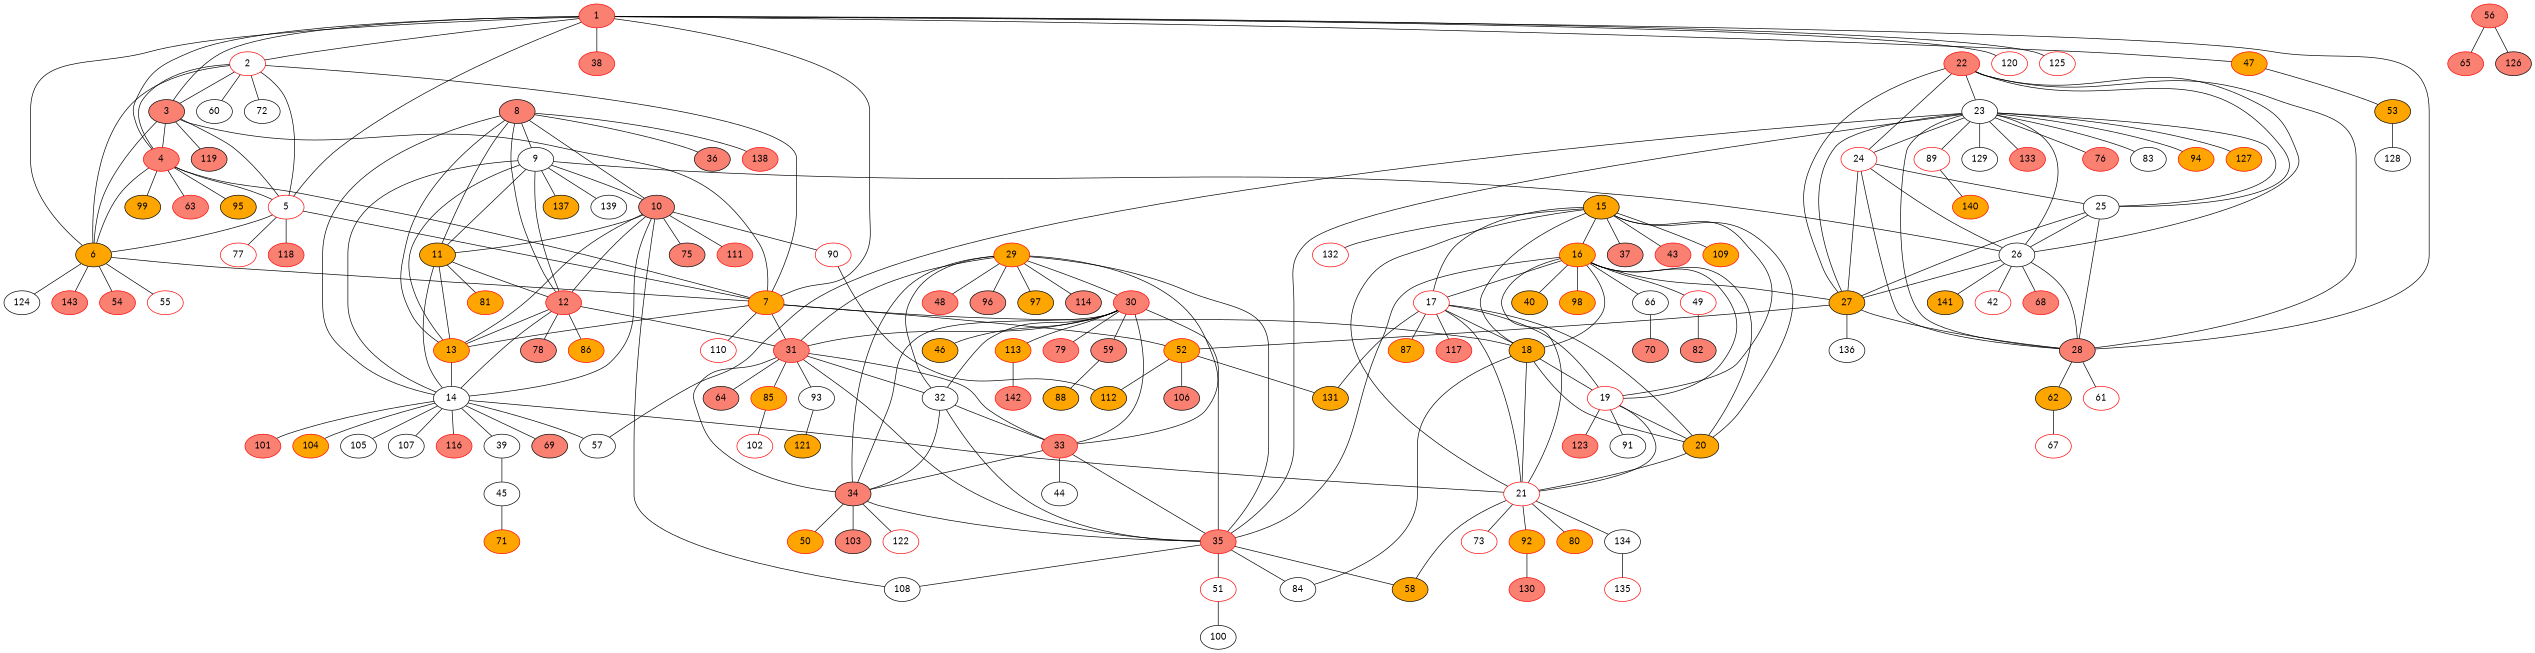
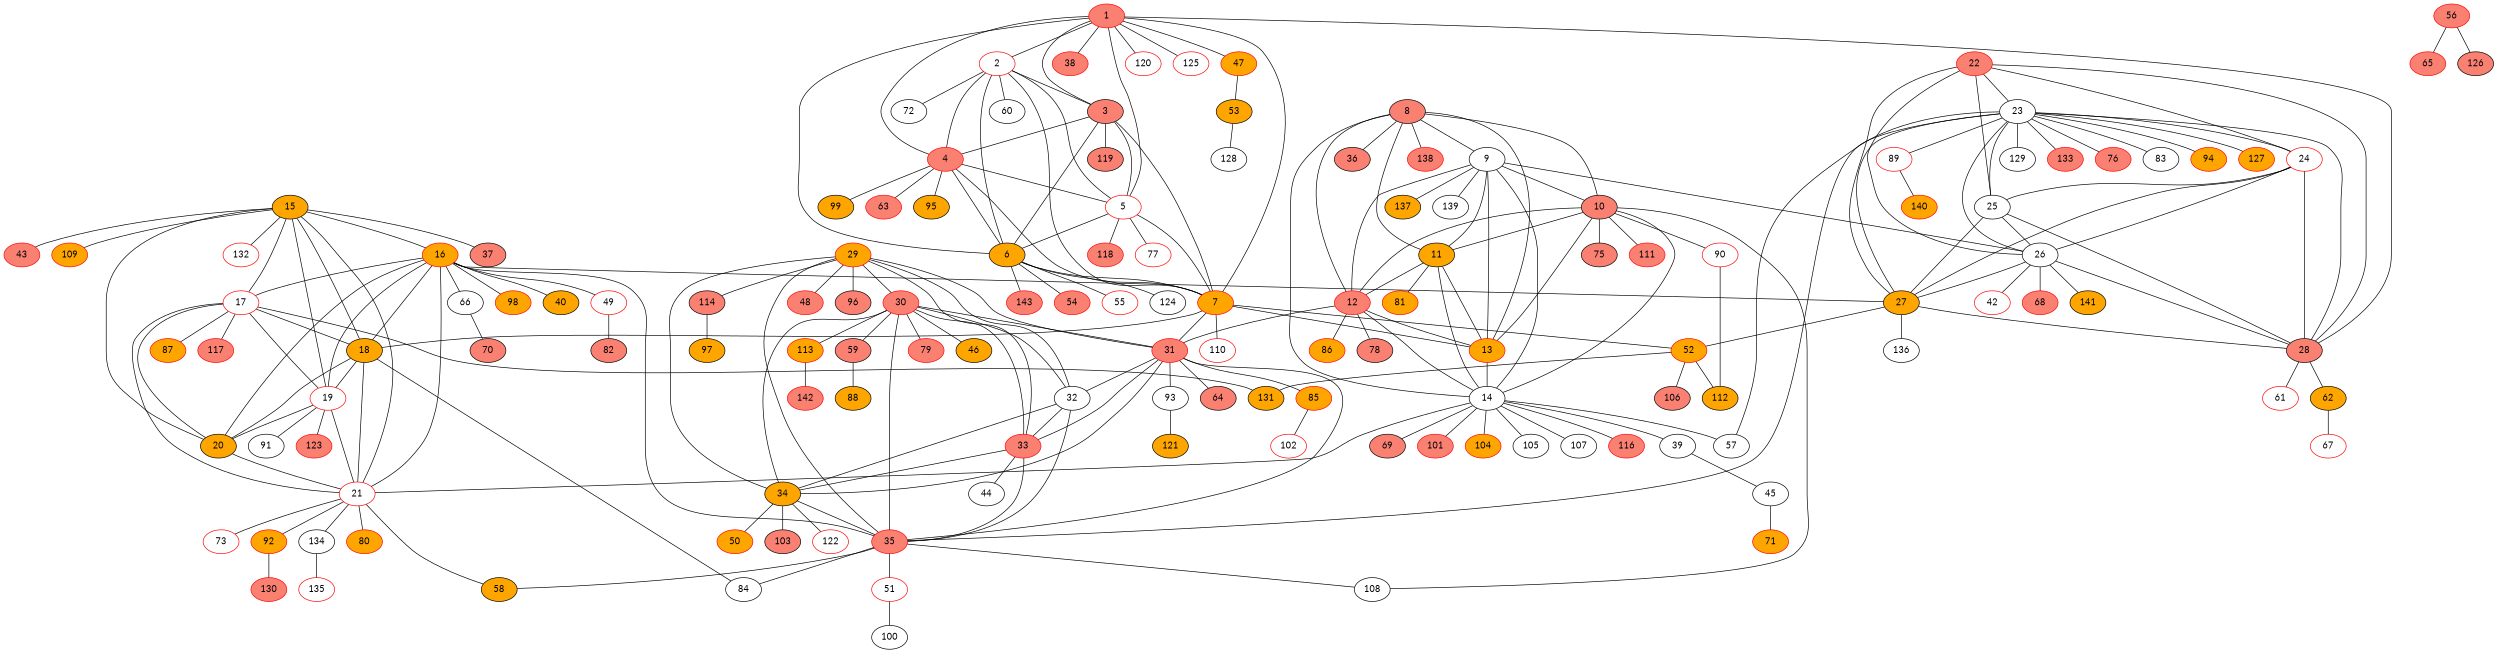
  graph {
    fontname=Lato
    node [color=red fillcolor=white fontname=Lato style=filled]
    edge [fontname=Lato]
    1 [fillcolor=salmon]
    2
    3 [color=black fillcolor=salmon]
    4 [fillcolor=salmon]
    5
    6 [color=black fillcolor=orange]
    7 [fillcolor=orange]
    28 [color=black fillcolor=salmon]
    38 [fillcolor=salmon]
    47 [fillcolor=orange]
    120
    125
    60 [color=black]
    72 [color=black]
    119 [color=black fillcolor=salmon]
    63 [fillcolor=salmon]
    95 [color=black fillcolor=orange]
    99 [color=black fillcolor=orange]
    77
    118 [fillcolor=salmon]
    54 [fillcolor=salmon]
    55
    124 [color=black]
    143 [fillcolor=salmon]
    13 [fillcolor=orange]
    18 [color=black fillcolor=orange]
    31 [fillcolor=salmon]
    52 [fillcolor=orange]
    110
    61
    62 [color=black fillcolor=orange]
    53 [color=black fillcolor=orange]
    14 [color=black]
    21
    19
    20 [color=black fillcolor=orange]
    84 [color=black]
    35 [fillcolor=salmon]
    32 [color=black]
    33 [fillcolor=salmon]
-   34 [color=black fillcolor=salmon]
+   34 [color=black fillcolor=orange]
    64 [color=black fillcolor=salmon]
    85 [fillcolor=orange]
    93 [color=black]
    131 [color=black fillcolor=orange]
    106 [color=black fillcolor=salmon]
    112 [color=black fillcolor=orange]
    8 [color=black fillcolor=salmon]
    9 [color=black]
    10 [color=black fillcolor=salmon]
    11 [color=black fillcolor=orange]
    12 [fillcolor=salmon]
    36 [color=black fillcolor=salmon]
    138 [fillcolor=salmon]
    26 [color=black]
    137 [color=black fillcolor=orange]
    139 [color=black]
    75 [color=black fillcolor=salmon]
    90
    108 [color=black]
    111 [fillcolor=salmon]
    81 [fillcolor=orange]
    78 [color=black fillcolor=salmon]
    86 [fillcolor=orange]
    39 [color=black]
    57 [color=black]
    69 [color=black fillcolor=salmon]
    101 [fillcolor=salmon]
    104 [fillcolor=orange]
    105 [color=black]
    107 [color=black]
    116 [fillcolor=salmon]
    27 [color=black fillcolor=orange]
    42
    68 [fillcolor=salmon]
    141 [color=black fillcolor=orange]
    58 [color=black fillcolor=orange]
    73
    80 [fillcolor=orange]
    92 [fillcolor=orange]
    134 [color=black]
    45 [color=black]
    15 [color=black fillcolor=orange]
    16 [fillcolor=orange]
    17
    37 [color=black fillcolor=salmon]
    43 [fillcolor=salmon]
    109 [fillcolor=orange]
    132
    40 [color=black fillcolor=orange]
    49
    66 [color=black]
    98 [fillcolor=orange]
    87 [fillcolor=orange]
    117 [fillcolor=salmon]
    91 [color=black]
    123 [fillcolor=salmon]
    136 [color=black]
    51
    82 [color=black fillcolor=salmon]
    70 [color=black fillcolor=salmon]
    130 [fillcolor=salmon]
    135
    22 [fillcolor=salmon]
    23 [color=black]
    24
    25 [color=black]
    76 [fillcolor=salmon]
    83 [color=black]
    89
    94 [fillcolor=orange]
    127 [fillcolor=orange]
    129 [color=black]
    133 [fillcolor=salmon]
    140 [fillcolor=orange]
    67
    29 [fillcolor=orange]
    30 [fillcolor=salmon]
    48 [fillcolor=salmon]
    96 [color=black fillcolor=salmon]
    97 [color=black fillcolor=orange]
    114 [color=black fillcolor=salmon]
    46 [color=black fillcolor=orange]
    59 [color=black fillcolor=salmon]
    79 [fillcolor=salmon]
    113 [fillcolor=orange]
    44 [color=black]
    50 [fillcolor=orange]
    103 [color=black fillcolor=salmon]
    122
    88 [color=black fillcolor=orange]
    142 [fillcolor=salmon]
    102
    121 [color=black fillcolor=orange]
    100 [color=black]
    71 [fillcolor=orange]
    56 [fillcolor=salmon]
    65 [fillcolor=salmon]
    126 [color=black fillcolor=salmon]
    128 [color=black]
    1 -- 2
    1 -- 3
    1 -- 4
    1 -- 5
    1 -- 6
    1 -- 7
    1 -- 28
    1 -- 38
    1 -- 47
    1 -- 120
    1 -- 125
    2 -- 3
    2 -- 4
    2 -- 5
    2 -- 6
    2 -- 7
    2 -- 60
    2 -- 72
    3 -- 4
    3 -- 5
    3 -- 6
    3 -- 7
    3 -- 119
    4 -- 5
    4 -- 6
    4 -- 7
    4 -- 63
    4 -- 95
    4 -- 99
    5 -- 6
    5 -- 7
    5 -- 77
    5 -- 118
    6 -- 7
    6 -- 54
    6 -- 55
    6 -- 124
    6 -- 143
    7 -- 13
    7 -- 18
    7 -- 31
    7 -- 52
    7 -- 110
    28 -- 61
    28 -- 62
    47 -- 53
    13 -- 14
    18 -- 21
    18 -- 19
    18 -- 20
    18 -- 84
    31 -- 35
    31 -- 32
    31 -- 33
    31 -- 34
    31 -- 64
    31 -- 85
    31 -- 93
    52 -- 131
    52 -- 106
    52 -- 112
    62 -- 67
    53 -- 128
    14 -- 21
    14 -- 39
    14 -- 57
    14 -- 69
    14 -- 101
    14 -- 104
    14 -- 105
    14 -- 107
    14 -- 116
    21 -- 58
    21 -- 73
    21 -- 80
    21 -- 92
    21 -- 134
    19 -- 21
    19 -- 20
    19 -- 91
    19 -- 123
    20 -- 21
    35 -- 84
    35 -- 108
    35 -- 58
    35 -- 51
    32 -- 35
    32 -- 33
    32 -- 34
    33 -- 35
    33 -- 34
    33 -- 44
    34 -- 35
    34 -- 50
    34 -- 103
    34 -- 122
    85 -- 102
    93 -- 121
    8 -- 13
    8 -- 14
    8 -- 9
    8 -- 10
    8 -- 11
    8 -- 12
    8 -- 36
    8 -- 138
    9 -- 13
    9 -- 14
    9 -- 10
    9 -- 11
    9 -- 12
    9 -- 26
    9 -- 137
    9 -- 139
    10 -- 13
    10 -- 14
    10 -- 11
    10 -- 12
    10 -- 75
    10 -- 90
    10 -- 108
    10 -- 111
    11 -- 13
    11 -- 14
    11 -- 12
    11 -- 81
    12 -- 13
    12 -- 31
    12 -- 14
    12 -- 78
    12 -- 86
    26 -- 28
    26 -- 27
    26 -- 42
    26 -- 68
    26 -- 141
    90 -- 112
    39 -- 45
    27 -- 28
    27 -- 52
    27 -- 136
    92 -- 130
    134 -- 135
    45 -- 71
    15 -- 18
    15 -- 21
    15 -- 19
    15 -- 20
    15 -- 16
    15 -- 17
    15 -- 37
    15 -- 43
    15 -- 109
    15 -- 132
    16 -- 18
    16 -- 21
    16 -- 19
    16 -- 20
    16 -- 35
    16 -- 27
    16 -- 17
    16 -- 40
    16 -- 49
    16 -- 66
    16 -- 98
    17 -- 18
    17 -- 21
    17 -- 19
    17 -- 20
    17 -- 131
    17 -- 87
    17 -- 117
    49 -- 82
    66 -- 70
    51 -- 100
    22 -- 28
    22 -- 26
    22 -- 27
    22 -- 23
    22 -- 24
    22 -- 25
    23 -- 28
    23 -- 35
    23 -- 26
    23 -- 57
    23 -- 27
    23 -- 24
    23 -- 25
    23 -- 76
    23 -- 83
    23 -- 89
    23 -- 94
    23 -- 127
    23 -- 129
    23 -- 133
    24 -- 28
    24 -- 26
    24 -- 27
    24 -- 25
    25 -- 28
    25 -- 26
    25 -- 27
    89 -- 140
    29 -- 31
    29 -- 35
    29 -- 32
    29 -- 33
    29 -- 34
    29 -- 30
    29 -- 48
    29 -- 96
-   29 -- 97
+   114 -- 97
    29 -- 114
    30 -- 31
    30 -- 35
    30 -- 32
    30 -- 33
    30 -- 34
    30 -- 46
    30 -- 59
    30 -- 79
    30 -- 113
    59 -- 88
    113 -- 142
    56 -- 65
    56 -- 126
  }
